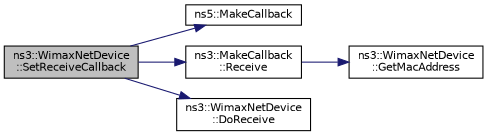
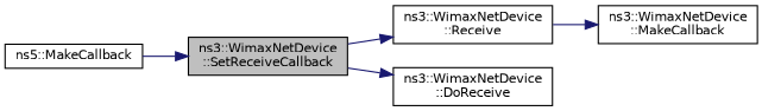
  digraph {
    rankdir=LR
    node [color=black fillcolor=white fontname=Helvetica fontsize=10 shape=record style=filled]
    edge [color=midnightblue fontname=Helvetica fontsize=10 labelfontname=Helvetica labelfontsize=10 style=solid]
    n1 [fillcolor=grey75 fontcolor=black height=0.2 label="ns3::WimaxNetDevice\l::SetReceiveCallback" width=0.4]
    n2 [height=0.2 label="ns5::MakeCallback" width=0.4]
-   n3 [height=0.2 label="ns3::MakeCallback\l::Receive" width=0.4]
+   n3 [height=0.2 label="ns3::WimaxNetDevice\l::Receive" width=0.4]
    n4 [height=0.2 label="ns3::WimaxNetDevice\l::DoReceive" width=0.4]
-   n5 [height=0.2 label="ns3::WimaxNetDevice\l::GetMacAddress" width=0.4]
-   n1 -> n2
+   n5 [height=0.2 label="ns3::WimaxNetDevice\l::MakeCallback" width=0.4]
+   n2 -> n1
    n1 -> n3
    n1 -> n4
    n3 -> n5
  }
